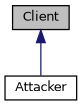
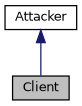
  digraph {
    node [color=black fontname=Helvetica fontsize=10 shape=record style=filled]
    n1 [fillcolor=grey75 fontcolor=black height=0.2 label=Client width=0.4]
    n2 [fillcolor=white height=0.2 label=Attacker width=0.4]
-   n1 -> n2 [color=midnightblue dir=back fontname=Helvetica fontsize=10 labelfontname=Helvetica labelfontsize=10 style=solid]
+   n2 -> n1 [color=midnightblue dir=back fontname=Helvetica fontsize=10 labelfontname=Helvetica labelfontsize=10 style=solid]
  }
